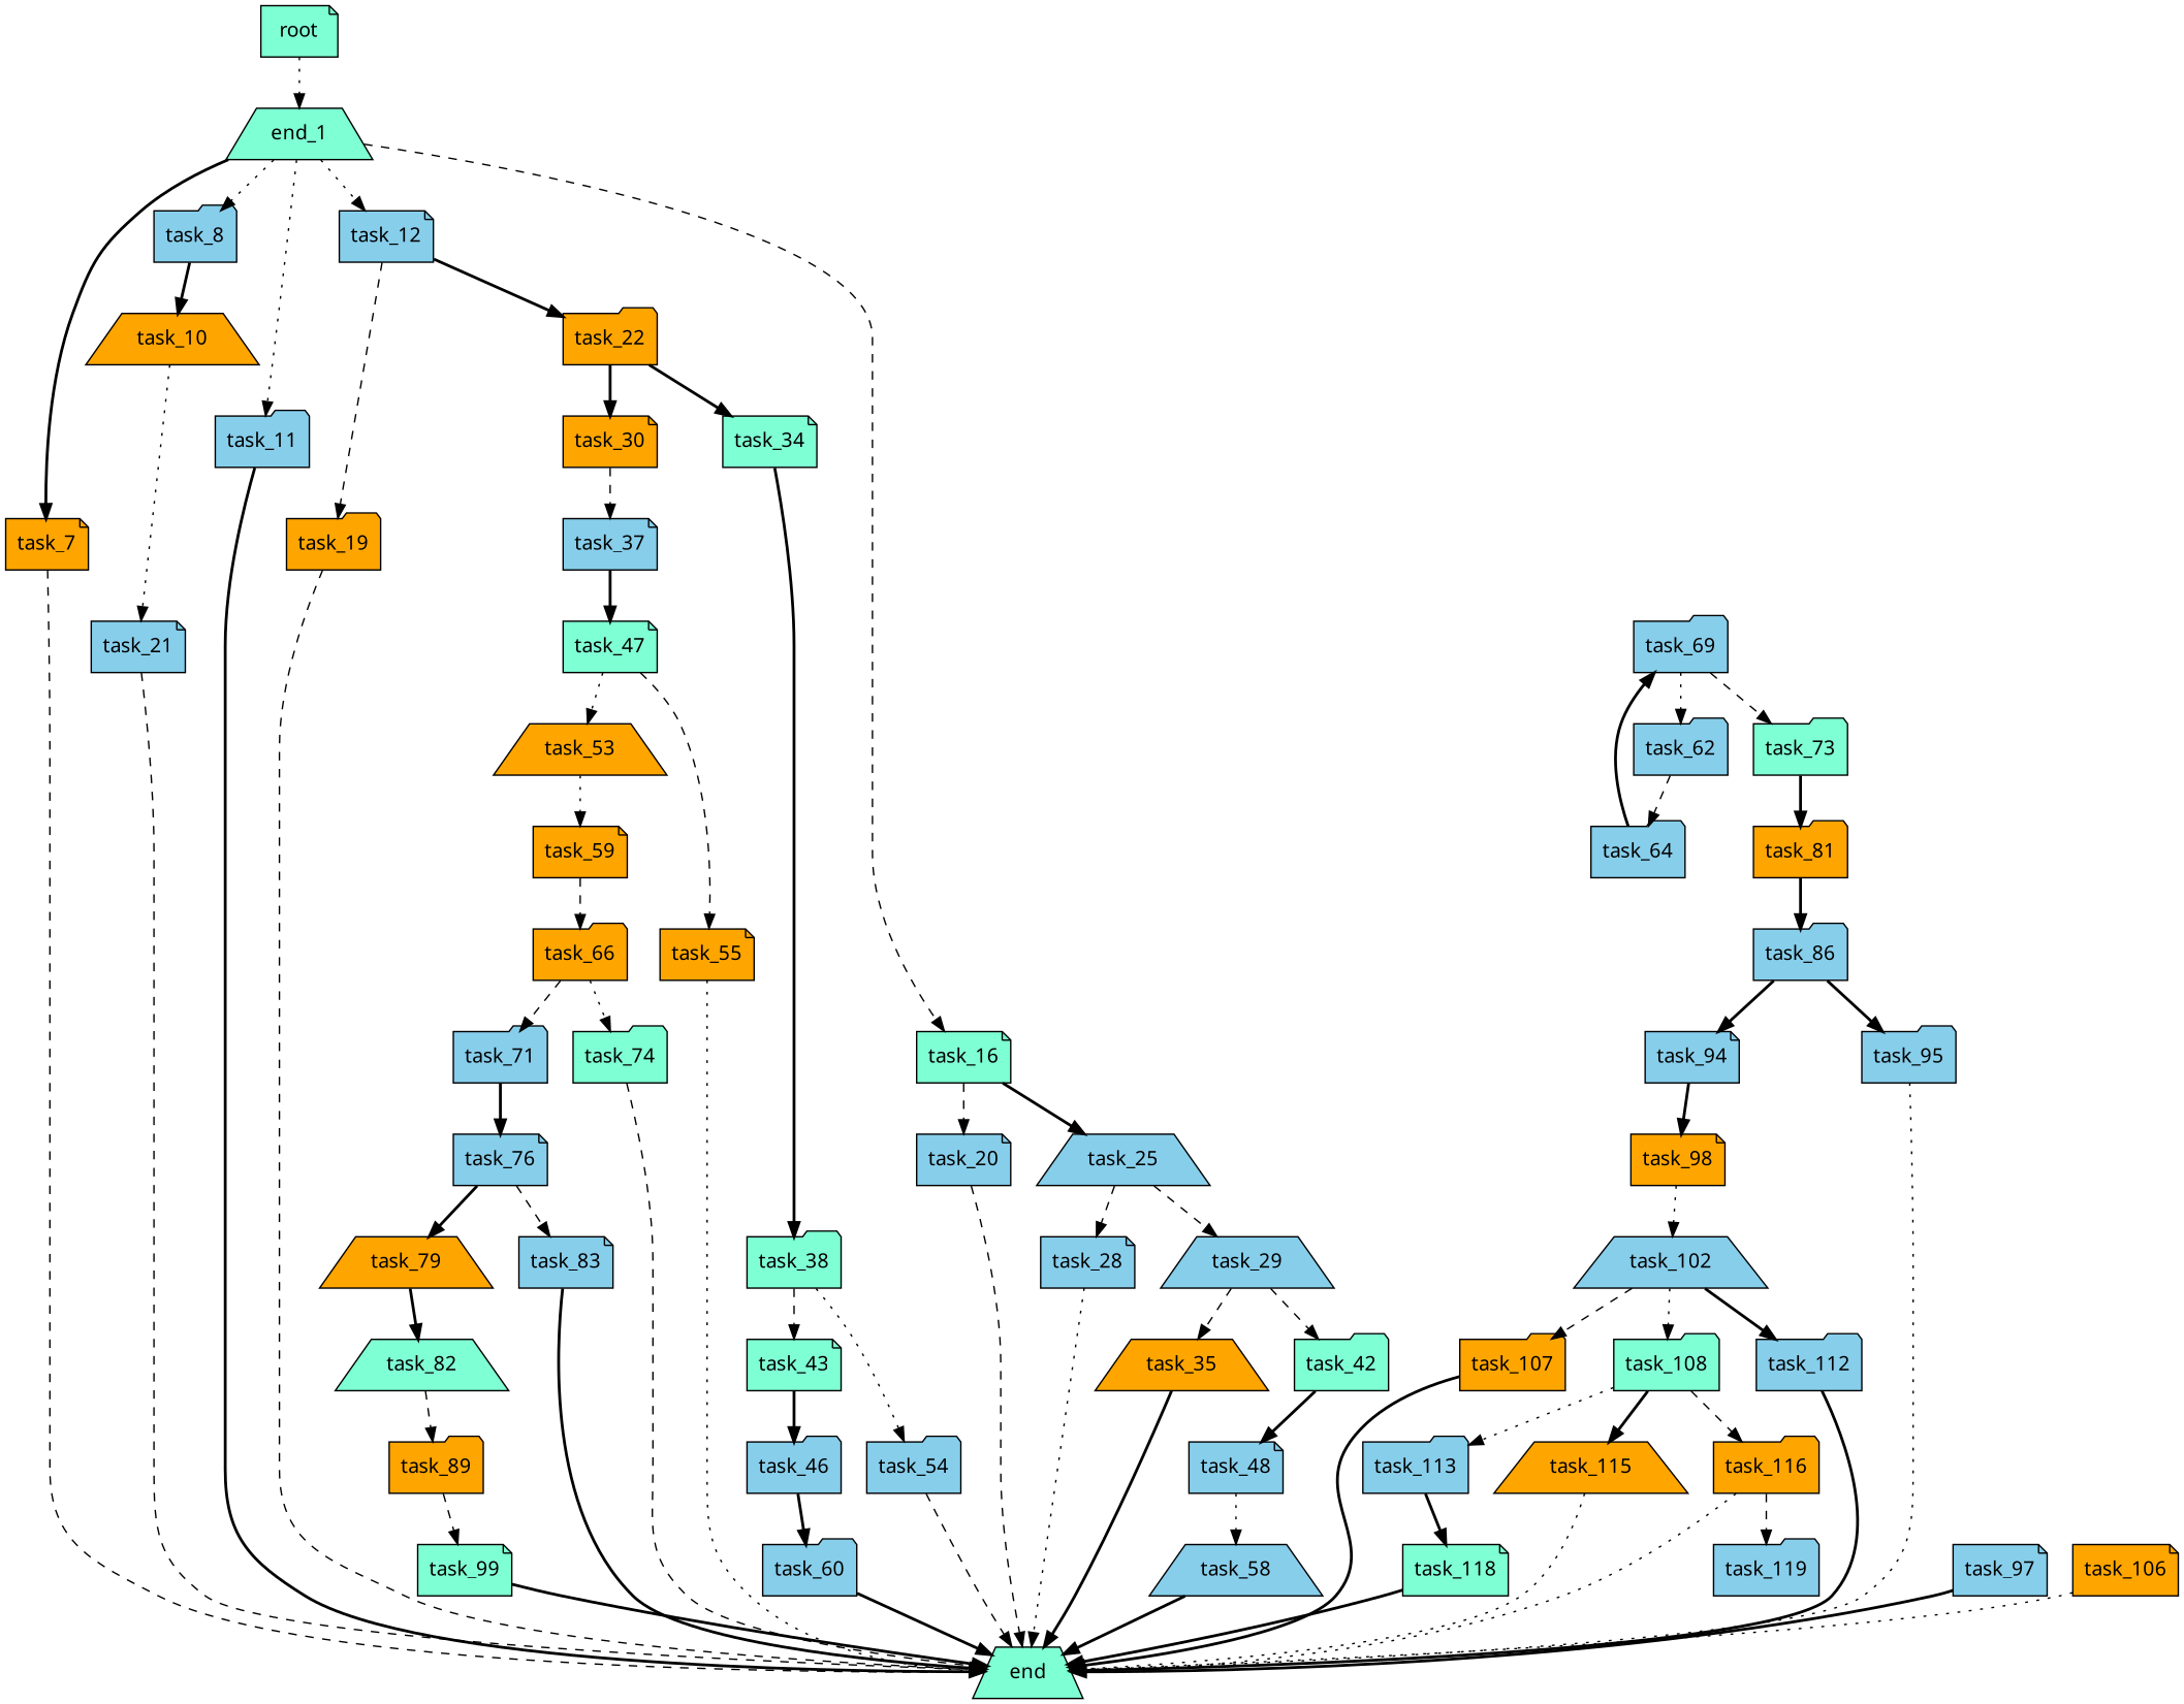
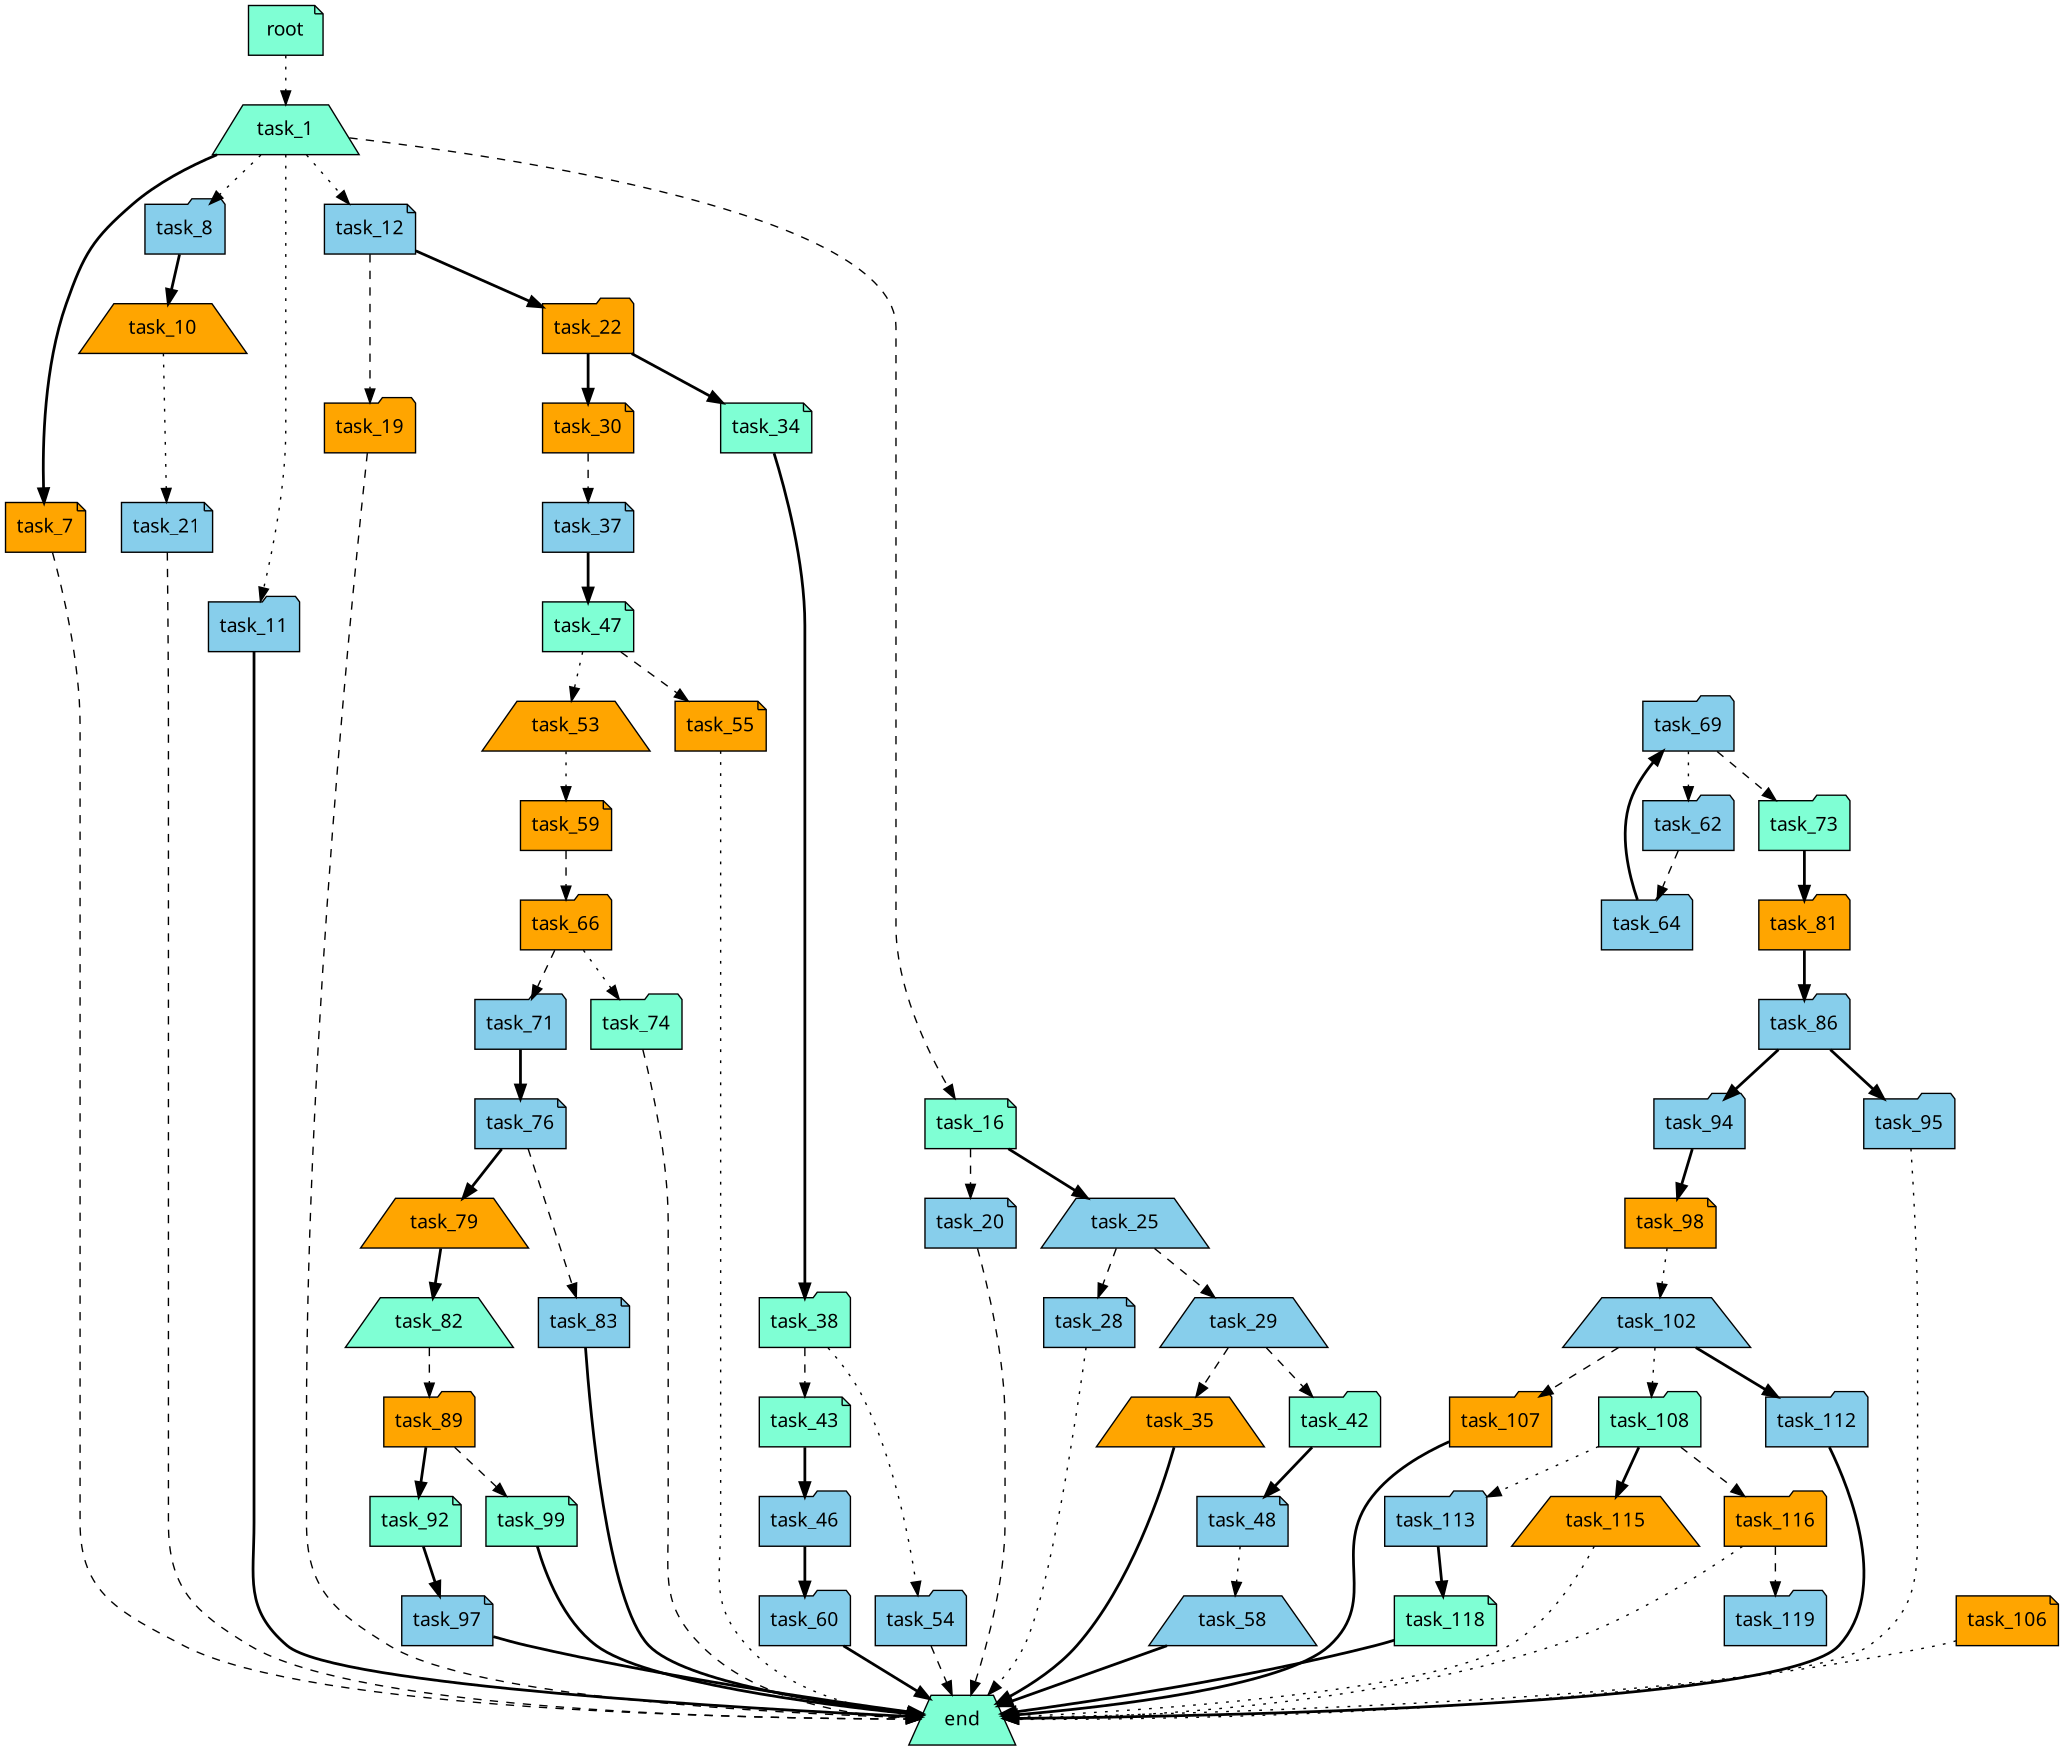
  digraph {
    fontname="Noto Sans"
    node [fillcolor=skyblue fontname="Noto Sans" shape=folder style=filled]
    edge [fontname="Noto Sans" style=bold]
    root [fillcolor=aquamarine shape=note]
-   task_1 [fillcolor=aquamarine shape=trapezium label=end_1]
+   task_1 [fillcolor=aquamarine shape=trapezium]
    task_7 [fillcolor=orange shape=note]
    task_8
    task_11
    task_12 [shape=note]
    task_16 [fillcolor=aquamarine shape=note]
    end [fillcolor=aquamarine shape=trapezium]
    task_10 [fillcolor=orange shape=trapezium]
    task_19 [fillcolor=orange]
    task_22 [fillcolor=orange]
    task_20 [shape=note]
    task_25 [shape=trapezium]
    task_21 [shape=note]
    task_30 [fillcolor=orange shape=note]
    task_34 [fillcolor=aquamarine shape=note]
    task_28 [shape=note]
    task_29 [shape=trapezium]
    task_37 [shape=note]
    task_38 [fillcolor=aquamarine]
    task_35 [fillcolor=orange shape=trapezium]
    task_42 [fillcolor=aquamarine]
    task_47 [fillcolor=aquamarine shape=note]
    task_43 [fillcolor=aquamarine shape=note]
    task_54
    task_48 [shape=note]
    task_58 [shape=trapezium]
    task_53 [fillcolor=orange shape=trapezium]
    task_55 [fillcolor=orange shape=note]
    task_46
    task_59 [fillcolor=orange shape=note]
    task_60
    task_66 [fillcolor=orange]
    task_62
    task_64
    task_71
    task_74 [fillcolor=aquamarine]
    task_69
    task_76 [shape=note]
    task_73 [fillcolor=aquamarine]
    task_81 [fillcolor=orange]
    task_79 [fillcolor=orange shape=trapezium]
    task_83 [shape=note]
    task_86
    task_82 [fillcolor=aquamarine shape=trapezium]
-   task_94 [shape=note]
+   task_94
    task_95
    task_89 [fillcolor=orange]
+   task_92 [fillcolor=aquamarine shape=note]
    task_99 [fillcolor=aquamarine shape=note]
    task_98 [fillcolor=orange shape=note]
    task_97 [shape=note]
    task_102 [shape=trapezium]
    task_107 [fillcolor=orange]
    task_108 [fillcolor=aquamarine]
    task_112
    task_106 [fillcolor=orange shape=note]
    task_113
    task_115 [fillcolor=orange shape=trapezium]
    task_116 [fillcolor=orange]
    task_118 [fillcolor=aquamarine shape=note]
    task_119
    root -> task_1 [style=dotted]
    task_1 -> task_7
    task_1 -> task_8 [style=dotted]
    task_1 -> task_11 [style=dotted]
    task_1 -> task_12 [style=dotted]
    task_1 -> task_16 [style=dashed]
    task_7 -> end [style=dashed]
    task_8 -> task_10
    task_11 -> end
    task_12 -> task_19 [style=dashed]
    task_12 -> task_22
    task_16 -> task_20 [style=dashed]
    task_16 -> task_25
    task_10 -> task_21 [style=dotted]
    task_19 -> end [style=dashed]
    task_22 -> task_30
    task_22 -> task_34
    task_20 -> end [style=dashed]
    task_25 -> task_28 [style=dashed]
    task_25 -> task_29 [style=dashed]
    task_21 -> end [style=dashed]
    task_30 -> task_37 [style=dashed]
    task_34 -> task_38
    task_28 -> end [style=dotted]
    task_29 -> task_35 [style=dashed]
    task_29 -> task_42 [style=dashed]
    task_37 -> task_47
    task_38 -> task_43 [style=dashed]
    task_38 -> task_54 [style=dotted]
    task_35 -> end
    task_42 -> task_48
    task_47 -> task_53 [style=dotted]
    task_47 -> task_55 [style=dashed]
    task_43 -> task_46
    task_54 -> end [style=dashed]
    task_48 -> task_58 [style=dotted]
    task_58 -> end
    task_53 -> task_59 [style=dotted]
    task_55 -> end [style=dotted]
    task_46 -> task_60
    task_59 -> task_66 [style=dashed]
    task_60 -> end
    task_66 -> task_71 [style=dashed]
    task_66 -> task_74 [style=dotted]
    task_62 -> task_64 [style=dashed]
    task_64 -> task_69
    task_71 -> task_76
    task_74 -> end [style=dashed]
    task_69 -> task_62 [style=dotted]
    task_69 -> task_73 [style=dashed]
    task_76 -> task_79
    task_76 -> task_83 [style=dashed]
    task_73 -> task_81
    task_81 -> task_86
    task_79 -> task_82
    task_83 -> end
    task_86 -> task_94
    task_86 -> task_95
    task_82 -> task_89 [style=dashed]
    task_94 -> task_98
    task_95 -> end [style=dotted]
+   task_89 -> task_92
    task_89 -> task_99 [style=dashed]
+   task_92 -> task_97
    task_99 -> end
    task_98 -> task_102 [style=dotted]
    task_97 -> end
    task_102 -> task_107 [style=dashed]
    task_102 -> task_108 [style=dotted]
    task_102 -> task_112
    task_107 -> end
    task_108 -> task_113 [style=dotted]
    task_108 -> task_115
    task_108 -> task_116 [style=dashed]
    task_112 -> end
    task_106 -> end [style=dotted]
    task_113 -> task_118
    task_115 -> end [style=dotted]
    task_116 -> end [style=dotted]
    task_116 -> task_119 [style=dashed]
    task_118 -> end
  }
